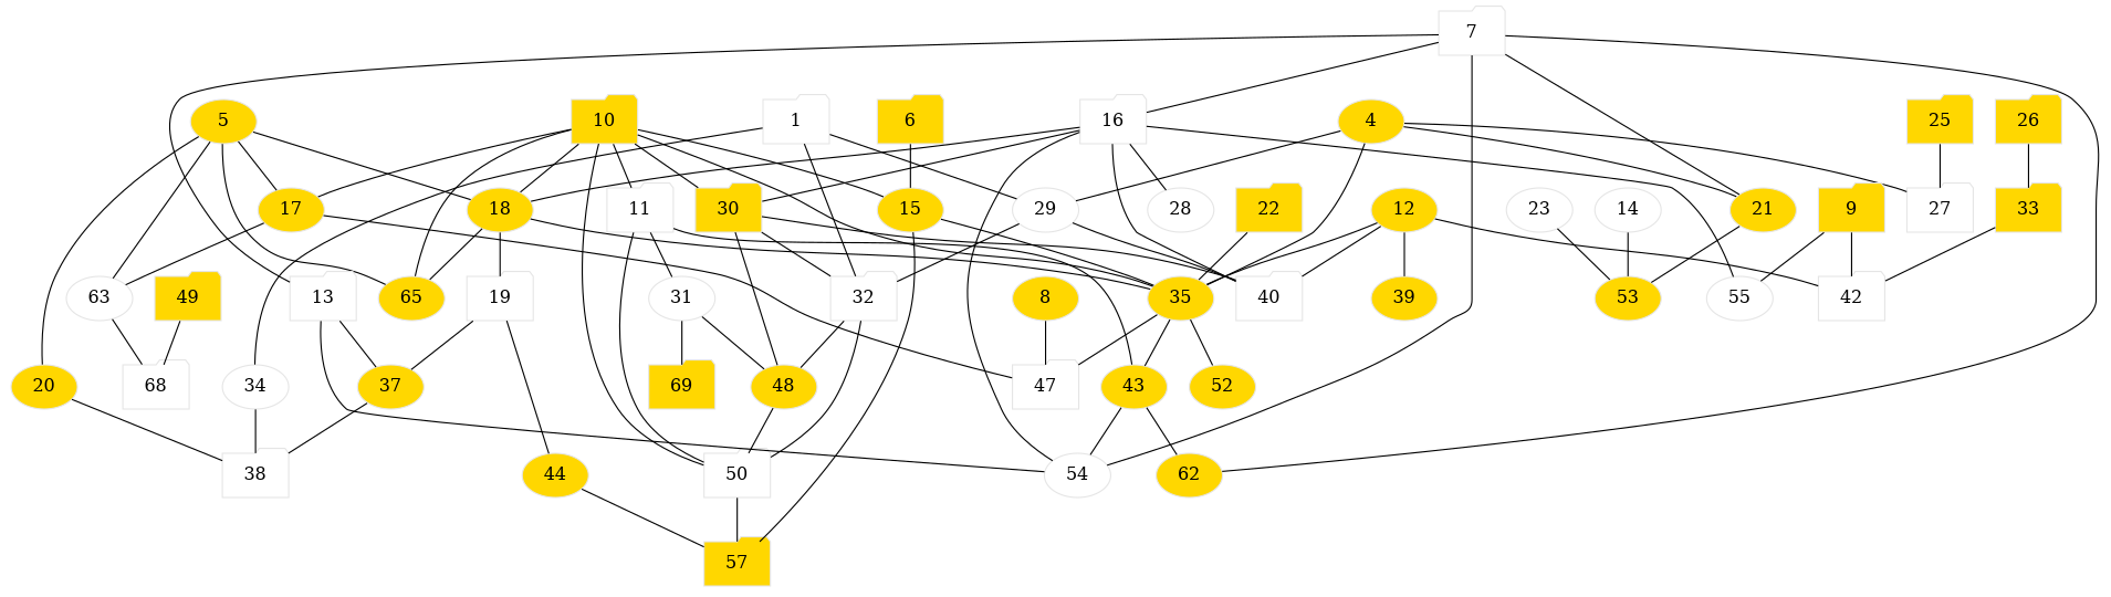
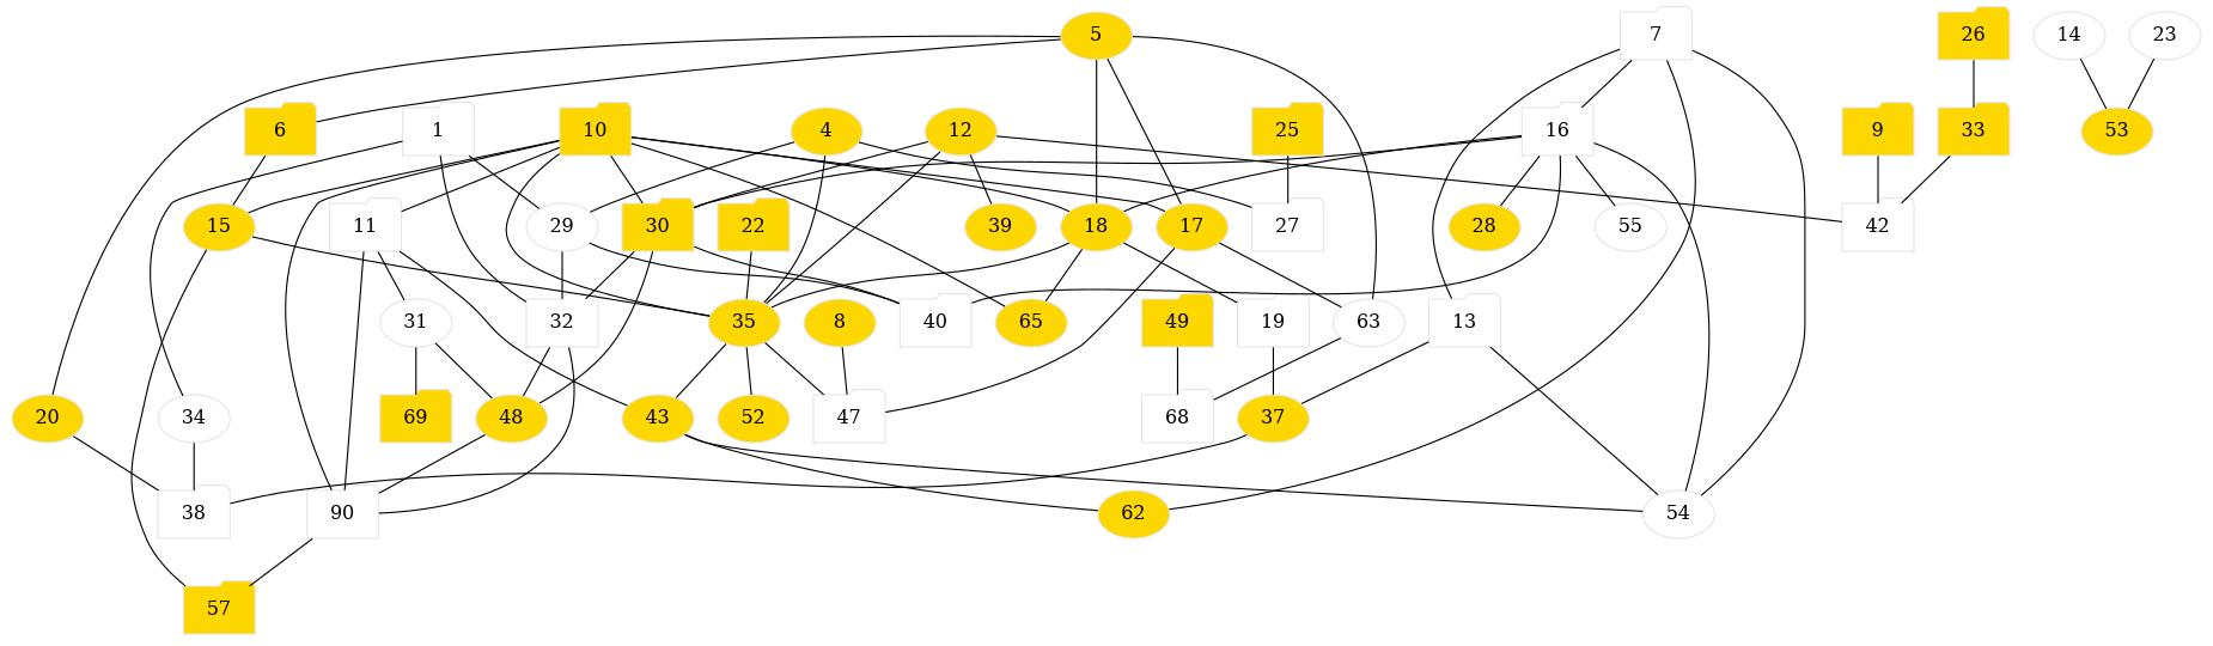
  graph {
    node [color=gray90 fillcolor=gold shape=ellipse style=filled]
    edge [weight=1.0]
    1 [fillcolor=white shape=folder]
    29 [fillcolor=white]
    32 [fillcolor=white shape=folder]
    34 [fillcolor=white]
    40 [fillcolor=white shape=folder]
-   50 [fillcolor=white shape=folder]
+   50 [fillcolor=white shape=folder label=90]
    48
    38 [fillcolor=white shape=folder]
    4
-   21
    27 [fillcolor=white shape=folder]
    35
    n13 [label=53]
    47 [fillcolor=white shape=folder]
    43
    52
    6 [shape=folder]
    5
    17
    18
    20
    63 [fillcolor=white]
    15
    65
    19 [fillcolor=white shape=folder]
    68 [fillcolor=white shape=folder]
    57 [shape=folder]
    7 [fillcolor=white shape=folder]
    13 [fillcolor=white shape=folder]
    16 [fillcolor=white shape=folder]
    54 [fillcolor=white]
    62
    37
    55 [fillcolor=white]
    30 [shape=folder]
-   28 [fillcolor=white]
+   28
    8
    9 [shape=folder]
    42 [fillcolor=white shape=folder]
    10 [shape=folder]
    11 [fillcolor=white shape=folder]
    31 [fillcolor=white]
    69 [shape=folder]
    12
    39
    14 [fillcolor=white]
-   44
    22 [shape=folder]
    23 [fillcolor=white]
    25 [shape=folder]
    26 [shape=folder]
    33 [shape=folder]
    49 [shape=folder]
    1 -- 29
    1 -- 32
    1 -- 34
    29 -- 32
    29 -- 40
    32 -- 50
    32 -- 48
    34 -- 38
    50 -- 57
    48 -- 50
    4 -- 29
-   4 -- 21
    4 -- 27
    4 -- 35
-   21 -- n13
    35 -- 47
    35 -- 43
    35 -- 52
    43 -- 54
    43 -- 62
    6 -- 15
-   5 -- 65
+   5 -- 6
    5 -- 17
    5 -- 18
    5 -- 20
    5 -- 63
    17 -- 47
    17 -- 63
    18 -- 35
    18 -- 65
    18 -- 19
    20 -- 38
    63 -- 68
    15 -- 35
    15 -- 57
    19 -- 37
-   19 -- 44
-   7 -- 21
    7 -- 13
    7 -- 16
    7 -- 54
    7 -- 62
    13 -- 54
    13 -- 37
    16 -- 40 [weight=2.0]
    16 -- 18
    16 -- 54
    16 -- 55
    16 -- 30
    16 -- 28
    37 -- 38
    30 -- 32
    30 -- 40
    30 -- 48
    8 -- 47
-   9 -- 55
    9 -- 42
    10 -- 50
    10 -- 35
    10 -- 17
    10 -- 18
    10 -- 15
    10 -- 65
    10 -- 30
    10 -- 11
    11 -- 50
    11 -- 43 [weight=2.0]
    11 -- 31
    31 -- 48
    31 -- 69
    12 -- 35
-   12 -- 40
+   12 -- 30
    12 -- 42
    12 -- 39
    14 -- n13
-   44 -- 57
    22 -- 35
    23 -- n13
    25 -- 27
    26 -- 33 [weight=2.0]
    33 -- 42
    49 -- 68
  }
